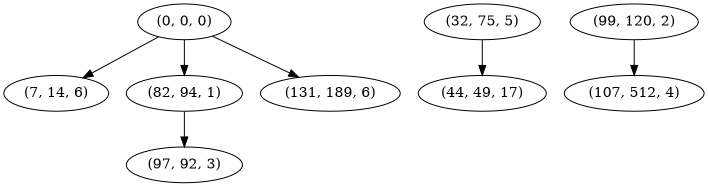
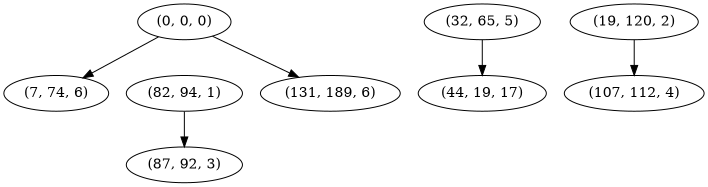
  digraph {
    "(0, 0, 0)"
-   "(7, 14, 6)"
+   "(7, 14, 6)" [label="(7, 74, 6)"]
    "(82, 94, 1)"
    n4 [label="(131, 189, 6)"]
-   "(32, 65, 5)" [label="(32, 75, 5)"]
-   "(44, 49, 17)"
-   "(87, 92, 3)" [label="(97, 92, 3)"]
-   "(99, 120, 2)"
-   "(107, 112, 4)" [label="(107, 512, 4)"]
+   "(32, 65, 5)"
+   "(44, 49, 17)" [label="(44, 19, 17)"]
+   "(87, 92, 3)"
+   "(99, 120, 2)" [label="(19, 120, 2)"]
+   "(107, 112, 4)"
    "(0, 0, 0)" -> "(7, 14, 6)"
-   "(0, 0, 0)" -> "(82, 94, 1)"
    "(0, 0, 0)" -> n4
    "(82, 94, 1)" -> "(87, 92, 3)"
    "(32, 65, 5)" -> "(44, 49, 17)"
    "(99, 120, 2)" -> "(107, 112, 4)"
  }
